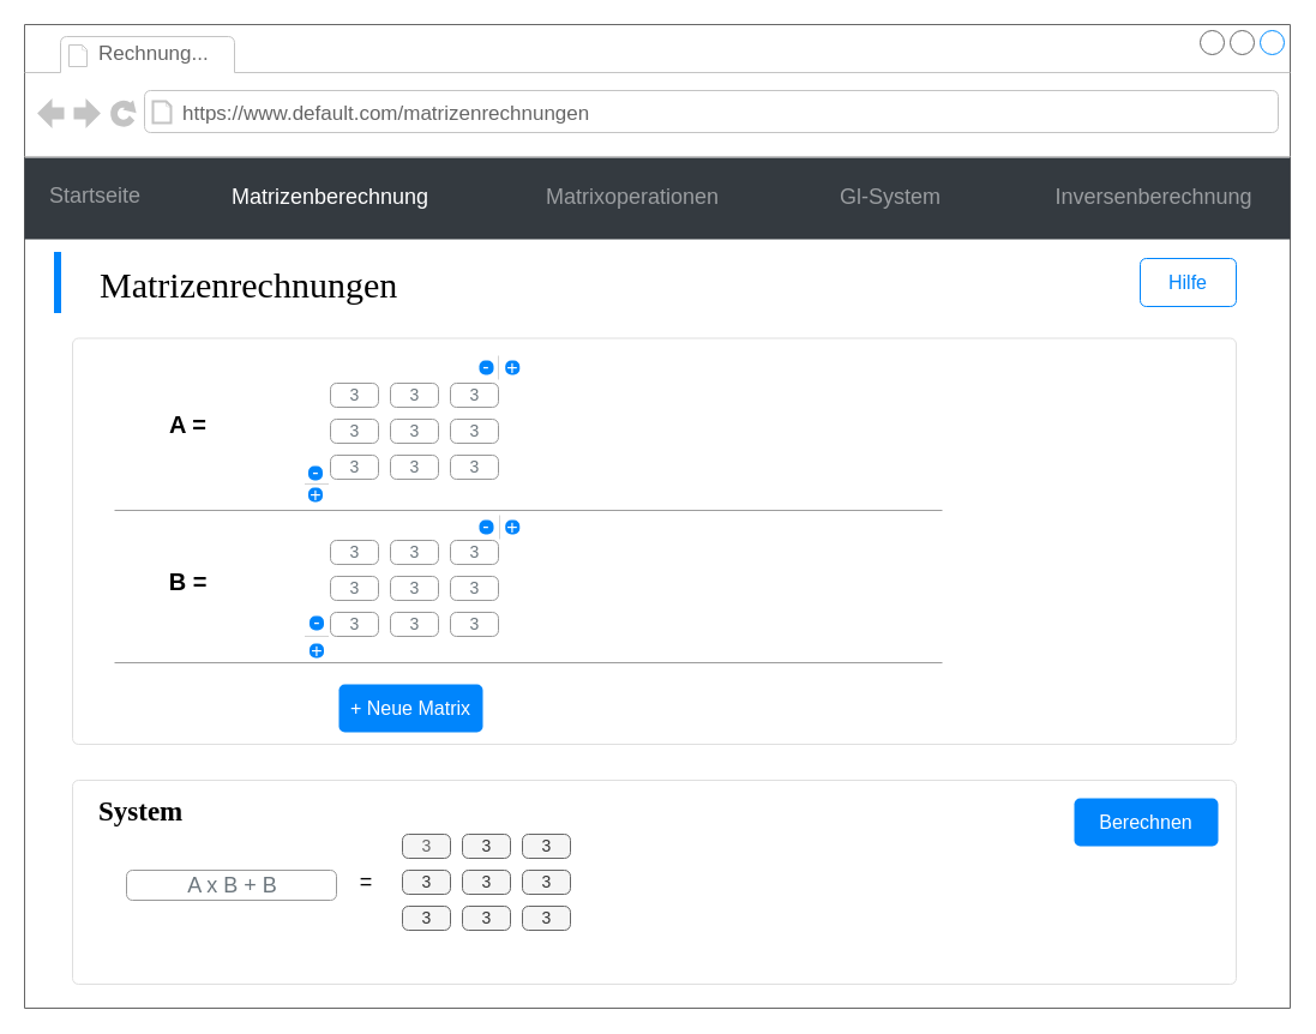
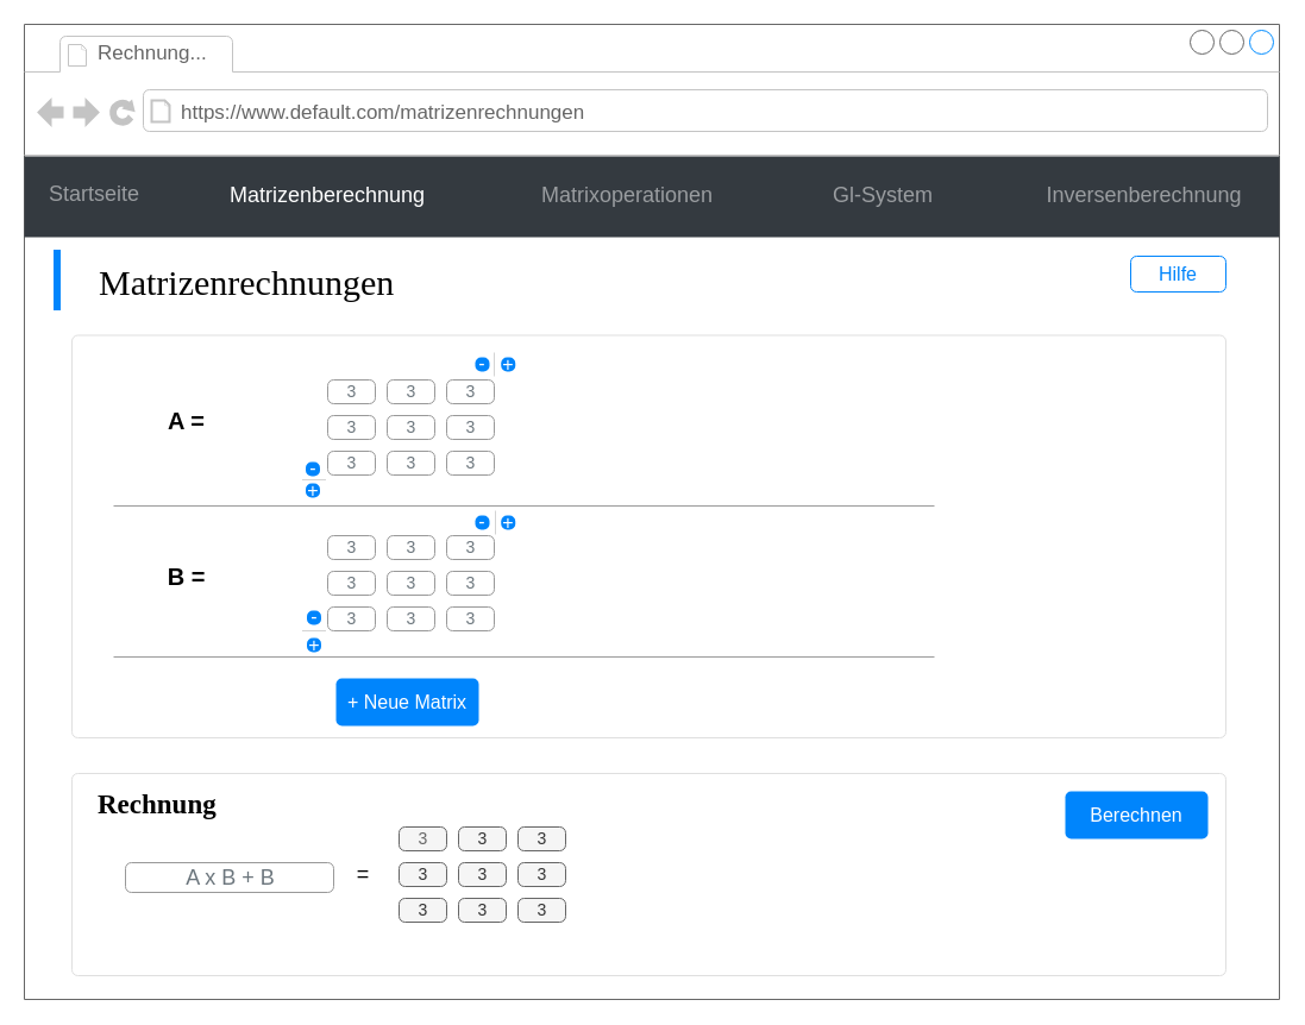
  <mxCell id="0" />
  <mxCell id="1" parent="0" />
  <mxCell id="2" value="" style="strokeWidth=1;shadow=0;dashed=0;align=left;html=1;shape=mxgraph.mockup.containers.browserWindow;rSize=0;strokeColor=#666666;mainText=,;recursiveResize=0;rounded=0;labelBackgroundColor=none;fontFamily=Verdana;fontSize=12;spacing=2;" parent="1" vertex="1"><mxGeometry x="20" y="20" width="1055" height="820" as="geometry" /></mxCell>
  <mxCell id="3" value="" style="html=1;shadow=0;dashed=0;shape=mxgraph.bootstrap.rrect;rSize=5;strokeColor=#DFDFDF;html=1;whiteSpace=wrap;fillColor=#ffffff;fontColor=#000000;verticalAlign=top;align=left;spacing=20;fontSize=14;" parent="2" vertex="1"><mxGeometry x="40" y="630" width="970" height="170" as="geometry" /></mxCell>
  <mxCell id="4" value="Rechnung..." style="strokeWidth=1;shadow=0;dashed=0;align=center;html=1;shape=mxgraph.mockup.containers.anchor;fontSize=17;fontColor=#666666;align=left;" parent="2" vertex="1"><mxGeometry x="60" y="12" width="110" height="26" as="geometry" /></mxCell>
  <mxCell id="5" value="&lt;div&gt;https://www.default.com/matrizenrechnungen&lt;/div&gt;" style="strokeWidth=1;shadow=0;dashed=0;align=center;html=1;shape=mxgraph.mockup.containers.anchor;rSize=0;fontSize=17;fontColor=#666666;align=left;" parent="2" vertex="1"><mxGeometry x="130" y="60" width="560" height="30" as="geometry" /></mxCell>
  <mxCell id="6" value="Matrizenrechnungen" style="text;html=1;points=[];align=left;verticalAlign=top;spacingTop=-4;fontSize=30;fontFamily=Verdana" parent="2" vertex="1"><mxGeometry x="61" y="197" width="340" height="50" as="geometry" /></mxCell>
- <mxCell id="7" value="&lt;font color=&quot;#0085fc&quot;&gt;Hilfe&lt;/font&gt;" style="html=1;shadow=0;dashed=0;shape=mxgraph.bootstrap.rrect;rSize=5;strokeColor=#0085FC;strokeWidth=1;fillColor=none;fontColor=#1CA5B8;whiteSpace=wrap;align=center;verticalAlign=middle;spacingLeft=0;fontStyle=0;fontSize=16;spacing=5;" parent="2" vertex="1"><mxGeometry x="930" y="195" width="80" height="40" as="geometry" /></mxCell>
+ <mxCell id="7" value="&lt;font color=&quot;#0085fc&quot;&gt;Hilfe&lt;/font&gt;" style="html=1;shadow=0;dashed=0;shape=mxgraph.bootstrap.rrect;rSize=5;strokeColor=#0085FC;strokeWidth=1;fillColor=none;fontColor=#1CA5B8;whiteSpace=wrap;align=center;verticalAlign=middle;spacingLeft=0;fontStyle=0;fontSize=16;spacing=5;" parent="2" vertex="1"><mxGeometry x="930" y="195" width="80" height="30" as="geometry" /></mxCell>
  <mxCell id="8" value="" style="html=1;shadow=0;dashed=0;shape=mxgraph.bootstrap.rrect;rSize=5;strokeColor=#DFDFDF;html=1;whiteSpace=wrap;fillColor=#ffffff;fontColor=#000000;verticalAlign=top;align=left;spacing=20;fontSize=14;" parent="2" vertex="1"><mxGeometry x="40" y="261.5" width="970" height="338.5" as="geometry" /></mxCell>
  <mxCell id="9" value="" style="rounded=0;whiteSpace=wrap;html=1;strokeColor=#0085FC;fontSize=14;fontColor=#0085FC;fillColor=#0085FC;" parent="2" vertex="1"><mxGeometry x="25" y="190" width="5" height="50" as="geometry" /></mxCell>
  <mxCell id="10" value="" style="group" parent="2" vertex="1" connectable="0"><mxGeometry x="85" y="278" width="327.75" height="117" as="geometry" /></mxCell>
  <mxCell id="11" value="" style="group" parent="10" vertex="1" connectable="0"><mxGeometry y="21" width="310" height="96" as="geometry" /></mxCell>
  <mxCell id="12" value="3" style="html=1;shadow=0;dashed=0;shape=mxgraph.bootstrap.rrect;rSize=5;fillColor=#ffffff;strokeColor=#999999;align=center;spacing=15;fontSize=14;fontColor=#6C767D;" parent="11" vertex="1"><mxGeometry x="170" width="40" height="20" as="geometry" /></mxCell>
  <mxCell id="13" value="3" style="html=1;shadow=0;dashed=0;shape=mxgraph.bootstrap.rrect;rSize=5;fillColor=#ffffff;strokeColor=#999999;align=center;spacing=15;fontSize=14;fontColor=#6C767D;" parent="11" vertex="1"><mxGeometry x="170" y="30" width="40" height="20" as="geometry" /></mxCell>
  <mxCell id="14" value="3" style="html=1;shadow=0;dashed=0;shape=mxgraph.bootstrap.rrect;rSize=5;fillColor=#ffffff;strokeColor=#999999;align=center;spacing=15;fontSize=14;fontColor=#6C767D;" parent="11" vertex="1"><mxGeometry x="170" y="60" width="40" height="20" as="geometry" /></mxCell>
  <mxCell id="15" value="3" style="html=1;shadow=0;dashed=0;shape=mxgraph.bootstrap.rrect;rSize=5;fillColor=#ffffff;strokeColor=#999999;align=center;spacing=15;fontSize=14;fontColor=#6C767D;" parent="11" vertex="1"><mxGeometry x="220" width="40" height="20" as="geometry" /></mxCell>
  <mxCell id="16" value="3" style="html=1;shadow=0;dashed=0;shape=mxgraph.bootstrap.rrect;rSize=5;fillColor=#ffffff;strokeColor=#999999;align=center;spacing=15;fontSize=14;fontColor=#6C767D;" parent="11" vertex="1"><mxGeometry x="220" y="60" width="40" height="20" as="geometry" /></mxCell>
  <mxCell id="17" value="3" style="html=1;shadow=0;dashed=0;shape=mxgraph.bootstrap.rrect;rSize=5;fillColor=#ffffff;strokeColor=#999999;align=center;spacing=15;fontSize=14;fontColor=#6C767D;" parent="11" vertex="1"><mxGeometry x="270" width="40" height="20" as="geometry" /></mxCell>
  <mxCell id="18" value="3" style="html=1;shadow=0;dashed=0;shape=mxgraph.bootstrap.rrect;rSize=5;fillColor=#ffffff;strokeColor=#999999;align=center;spacing=15;fontSize=14;fontColor=#6C767D;" parent="11" vertex="1"><mxGeometry x="270" y="30" width="40" height="20" as="geometry" /></mxCell>
  <mxCell id="19" value="3" style="html=1;shadow=0;dashed=0;shape=mxgraph.bootstrap.rrect;rSize=5;fillColor=#ffffff;strokeColor=#999999;align=center;spacing=15;fontSize=14;fontColor=#6C767D;" parent="11" vertex="1"><mxGeometry x="270" y="60" width="40" height="20" as="geometry" /></mxCell>
  <mxCell id="20" value="" style="group" parent="11" vertex="1" connectable="0"><mxGeometry y="19" width="260" height="31" as="geometry" /></mxCell>
  <mxCell id="21" value="A =" style="text;html=1;strokeColor=none;fillColor=none;align=center;verticalAlign=middle;whiteSpace=wrap;rounded=0;fontSize=20;fontColor=#000000;fontStyle=1" parent="20" vertex="1"><mxGeometry width="103" height="30" as="geometry" /></mxCell>
  <mxCell id="22" value="3" style="html=1;shadow=0;dashed=0;shape=mxgraph.bootstrap.rrect;rSize=5;fillColor=#ffffff;strokeColor=#999999;align=center;spacing=15;fontSize=14;fontColor=#6C767D;" parent="20" vertex="1"><mxGeometry x="220" y="11" width="40" height="20" as="geometry" /></mxCell>
  <mxCell id="23" value="&amp;nbsp;+&amp;nbsp;" style="html=1;shadow=0;dashed=0;shape=mxgraph.bootstrap.rrect;rSize=5;strokeColor=none;strokeWidth=1;fillColor=#0085FC;fontColor=#FFFFFF;whiteSpace=wrap;align=center;verticalAlign=middle;spacingLeft=0;fontStyle=0;fontSize=16;spacing=5;rotation=0;labelPosition=center;verticalLabelPosition=middle;" parent="10" vertex="1"><mxGeometry x="315.75" y="2" width="12" height="12" as="geometry" /></mxCell>
  <mxCell id="24" value="" style="endArrow=none;html=1;rounded=0;strokeColor=#D4D4D4;exitX=0.5;exitY=0;exitDx=0;exitDy=0;entryX=0.5;entryY=1;entryDx=0;entryDy=0;" edge="1" parent="10"><mxGeometry width="50" height="50" relative="1" as="geometry"><mxPoint x="310.0" y="-2" as="sourcePoint" /><mxPoint x="310.0" y="18" as="targetPoint" /></mxGeometry></mxCell>
  <mxCell id="25" value="" style="endArrow=none;html=1;rounded=0;strokeColor=#9C9C9C;movable=1;resizable=1;rotatable=1;deletable=1;editable=1;connectable=1;" parent="2" edge="1"><mxGeometry width="50" height="50" relative="1" as="geometry"><mxPoint x="75" y="405" as="sourcePoint" /><mxPoint x="765" y="405" as="targetPoint" /></mxGeometry></mxCell>
  <mxCell id="26" value="+ Neue Matrix" style="html=1;shadow=0;dashed=0;shape=mxgraph.bootstrap.rrect;rSize=5;strokeColor=none;strokeWidth=1;fillColor=#0085FC;fontColor=#FFFFFF;whiteSpace=wrap;align=center;verticalAlign=middle;spacingLeft=0;fontStyle=0;fontSize=16;spacing=5;" parent="2" vertex="1"><mxGeometry x="262" y="550" width="120" height="40" as="geometry" /></mxCell>
  <mxCell id="27" value="" style="endArrow=none;html=1;rounded=0;strokeColor=#9C9C9C;movable=1;resizable=1;rotatable=1;deletable=1;editable=1;connectable=1;" parent="2" edge="1"><mxGeometry width="50" height="50" relative="1" as="geometry"><mxPoint x="75" y="532" as="sourcePoint" /><mxPoint x="765" y="532" as="targetPoint" /></mxGeometry></mxCell>
- <mxCell id="28" value="System" style="text;html=1;points=[];align=left;verticalAlign=top;spacingTop=-4;fontSize=23;fontFamily=Verdana;fontStyle=1" parent="2" vertex="1"><mxGeometry x="60" y="640" width="159" height="50" as="geometry" /></mxCell>
+ <mxCell id="28" value="Rechnung" style="text;html=1;points=[];align=left;verticalAlign=top;spacingTop=-4;fontSize=23;fontFamily=Verdana;fontStyle=1" parent="2" vertex="1"><mxGeometry x="60" y="640" width="159" height="50" as="geometry" /></mxCell>
  <mxCell id="29" value="Berechnen" style="html=1;shadow=0;dashed=0;shape=mxgraph.bootstrap.rrect;rSize=5;strokeColor=none;strokeWidth=1;fillColor=#0085FC;fontColor=#FFFFFF;whiteSpace=wrap;align=center;verticalAlign=middle;spacingLeft=0;fontStyle=0;fontSize=16;spacing=5;" parent="2" vertex="1"><mxGeometry x="875" y="645" width="120" height="40" as="geometry" /></mxCell>
  <mxCell id="30" value="" style="group" parent="2" vertex="1" connectable="0"><mxGeometry x="85" y="409" width="322" height="117" as="geometry" /></mxCell>
  <mxCell id="31" value="" style="group" parent="30" vertex="1" connectable="0"><mxGeometry y="21" width="310" height="80" as="geometry" /></mxCell>
  <mxCell id="32" value="3" style="html=1;shadow=0;dashed=0;shape=mxgraph.bootstrap.rrect;rSize=5;fillColor=#ffffff;strokeColor=#999999;align=center;spacing=15;fontSize=14;fontColor=#6C767D;" parent="31" vertex="1"><mxGeometry x="170" width="40" height="20" as="geometry" /></mxCell>
  <mxCell id="33" value="3" style="html=1;shadow=0;dashed=0;shape=mxgraph.bootstrap.rrect;rSize=5;fillColor=#ffffff;strokeColor=#999999;align=center;spacing=15;fontSize=14;fontColor=#6C767D;" parent="31" vertex="1"><mxGeometry x="170" y="30" width="40" height="20" as="geometry" /></mxCell>
  <mxCell id="34" value="3" style="html=1;shadow=0;dashed=0;shape=mxgraph.bootstrap.rrect;rSize=5;fillColor=#ffffff;strokeColor=#999999;align=center;spacing=15;fontSize=14;fontColor=#6C767D;" parent="31" vertex="1"><mxGeometry x="170" y="60" width="40" height="20" as="geometry" /></mxCell>
  <mxCell id="35" value="3" style="html=1;shadow=0;dashed=0;shape=mxgraph.bootstrap.rrect;rSize=5;fillColor=#ffffff;strokeColor=#999999;align=center;spacing=15;fontSize=14;fontColor=#6C767D;" parent="31" vertex="1"><mxGeometry x="220" width="40" height="20" as="geometry" /></mxCell>
  <mxCell id="36" value="3" style="html=1;shadow=0;dashed=0;shape=mxgraph.bootstrap.rrect;rSize=5;fillColor=#ffffff;strokeColor=#999999;align=center;spacing=15;fontSize=14;fontColor=#6C767D;" parent="31" vertex="1"><mxGeometry x="220" y="60" width="40" height="20" as="geometry" /></mxCell>
  <mxCell id="37" value="3" style="html=1;shadow=0;dashed=0;shape=mxgraph.bootstrap.rrect;rSize=5;fillColor=#ffffff;strokeColor=#999999;align=center;spacing=15;fontSize=14;fontColor=#6C767D;" parent="31" vertex="1"><mxGeometry x="270" width="40" height="20" as="geometry" /></mxCell>
  <mxCell id="38" value="3" style="html=1;shadow=0;dashed=0;shape=mxgraph.bootstrap.rrect;rSize=5;fillColor=#ffffff;strokeColor=#999999;align=center;spacing=15;fontSize=14;fontColor=#6C767D;" parent="31" vertex="1"><mxGeometry x="270" y="30" width="40" height="20" as="geometry" /></mxCell>
  <mxCell id="39" value="3" style="html=1;shadow=0;dashed=0;shape=mxgraph.bootstrap.rrect;rSize=5;fillColor=#ffffff;strokeColor=#999999;align=center;spacing=15;fontSize=14;fontColor=#6C767D;" parent="31" vertex="1"><mxGeometry x="270" y="60" width="40" height="20" as="geometry" /></mxCell>
  <mxCell id="40" value="" style="group" parent="31" vertex="1" connectable="0"><mxGeometry y="19" width="260" height="31" as="geometry" /></mxCell>
  <mxCell id="41" value="B =" style="text;html=1;strokeColor=none;fillColor=none;align=center;verticalAlign=middle;whiteSpace=wrap;rounded=0;fontSize=20;fontColor=#000000;fontStyle=1" parent="40" vertex="1"><mxGeometry width="103" height="30" as="geometry" /></mxCell>
  <mxCell id="42" value="3" style="html=1;shadow=0;dashed=0;shape=mxgraph.bootstrap.rrect;rSize=5;fillColor=#ffffff;strokeColor=#999999;align=center;spacing=15;fontSize=14;fontColor=#6C767D;" parent="40" vertex="1"><mxGeometry x="220" y="11" width="40" height="20" as="geometry" /></mxCell>
  <mxCell id="43" value="" style="group" parent="2" vertex="1" connectable="0"><mxGeometry x="145" y="675" width="310" height="80" as="geometry" /></mxCell>
  <mxCell id="44" value="&lt;font color=&quot;#666666&quot;&gt;3&lt;/font&gt;" style="html=1;shadow=0;dashed=0;shape=mxgraph.bootstrap.rrect;rSize=5;fillColor=#f5f5f5;strokeColor=#666666;align=center;spacing=15;fontSize=14;fontColor=#333333;" parent="43" vertex="1"><mxGeometry x="170" width="40" height="20" as="geometry" /></mxCell>
  <mxCell id="45" value="3" style="html=1;shadow=0;dashed=0;shape=mxgraph.bootstrap.rrect;rSize=5;fillColor=#f5f5f5;strokeColor=#666666;align=center;spacing=15;fontSize=14;fontColor=#333333;" parent="43" vertex="1"><mxGeometry x="170" y="30" width="40" height="20" as="geometry" /></mxCell>
  <mxCell id="46" value="3" style="html=1;shadow=0;dashed=0;shape=mxgraph.bootstrap.rrect;rSize=5;fillColor=#f5f5f5;strokeColor=#666666;align=center;spacing=15;fontSize=14;fontColor=#333333;" parent="43" vertex="1"><mxGeometry x="170" y="60" width="40" height="20" as="geometry" /></mxCell>
  <mxCell id="47" value="3" style="html=1;shadow=0;dashed=0;shape=mxgraph.bootstrap.rrect;rSize=5;fillColor=#f5f5f5;strokeColor=#666666;align=center;spacing=15;fontSize=14;fontColor=#333333;" parent="43" vertex="1"><mxGeometry x="220" width="40" height="20" as="geometry" /></mxCell>
  <mxCell id="48" value="3" style="html=1;shadow=0;dashed=0;shape=mxgraph.bootstrap.rrect;rSize=5;fillColor=#f5f5f5;strokeColor=#666666;align=center;spacing=15;fontSize=14;fontColor=#333333;" parent="43" vertex="1"><mxGeometry x="220" y="60" width="40" height="20" as="geometry" /></mxCell>
  <mxCell id="49" value="3" style="html=1;shadow=0;dashed=0;shape=mxgraph.bootstrap.rrect;rSize=5;fillColor=#f5f5f5;strokeColor=#666666;align=center;spacing=15;fontSize=14;fontColor=#333333;" parent="43" vertex="1"><mxGeometry x="270" width="40" height="20" as="geometry" /></mxCell>
  <mxCell id="50" value="3" style="html=1;shadow=0;dashed=0;shape=mxgraph.bootstrap.rrect;rSize=5;fillColor=#f5f5f5;strokeColor=#666666;align=center;spacing=15;fontSize=14;fontColor=#333333;" parent="43" vertex="1"><mxGeometry x="270" y="30" width="40" height="20" as="geometry" /></mxCell>
  <mxCell id="51" value="3" style="html=1;shadow=0;dashed=0;shape=mxgraph.bootstrap.rrect;rSize=5;fillColor=#f5f5f5;strokeColor=#666666;align=center;spacing=15;fontSize=14;fontColor=#333333;" parent="43" vertex="1"><mxGeometry x="270" y="60" width="40" height="20" as="geometry" /></mxCell>
  <mxCell id="52" value="3" style="html=1;shadow=0;dashed=0;shape=mxgraph.bootstrap.rrect;rSize=5;fillColor=#f5f5f5;strokeColor=#666666;align=center;spacing=15;fontSize=14;fontColor=#333333;" parent="43" vertex="1"><mxGeometry x="220" y="30" width="40" height="20" as="geometry" /></mxCell>
  <mxCell id="53" value="&lt;font style=&quot;&quot;&gt;&lt;font style=&quot;font-size: 18px;&quot;&gt;A x B + B&lt;/font&gt;&lt;br&gt;&lt;/font&gt;" style="html=1;shadow=0;dashed=0;shape=mxgraph.bootstrap.rrect;rSize=5;fillColor=#ffffff;strokeColor=#999999;align=center;spacing=15;fontSize=14;fontColor=#6C767D;" parent="43" vertex="1"><mxGeometry x="-60" y="30" width="175" height="25" as="geometry" /></mxCell>
  <mxCell id="54" value="=" style="text;html=1;strokeColor=none;fillColor=none;align=center;verticalAlign=middle;whiteSpace=wrap;rounded=0;fontSize=18;" parent="2" vertex="1"><mxGeometry x="255" y="700" width="60" height="30" as="geometry" /></mxCell>
  <mxCell id="55" value="-" style="html=1;shadow=0;dashed=0;shape=mxgraph.bootstrap.rrect;rSize=5;strokeColor=none;strokeWidth=1;fillColor=#0085FC;fontColor=#FFFFFF;whiteSpace=wrap;align=center;verticalAlign=middle;spacingLeft=0;fontStyle=0;fontSize=16;spacing=5;rotation=0;labelPosition=center;verticalLabelPosition=middle;spacingTop=-3;" parent="2" vertex="1"><mxGeometry x="379" y="280" width="12" height="12" as="geometry" /></mxCell>
  <mxCell id="56" value="-" style="html=1;shadow=0;dashed=0;shape=mxgraph.bootstrap.rrect;rSize=5;strokeColor=none;strokeWidth=1;fillColor=#0085FC;fontColor=#FFFFFF;whiteSpace=wrap;align=center;verticalAlign=middle;spacingLeft=0;fontStyle=0;fontSize=16;spacing=5;rotation=0;labelPosition=center;verticalLabelPosition=middle;spacingTop=-3;" parent="2" vertex="1"><mxGeometry x="236.5" y="368" width="12" height="12" as="geometry" /></mxCell>
  <mxCell id="57" value="&amp;nbsp;+&amp;nbsp;" style="html=1;shadow=0;dashed=0;shape=mxgraph.bootstrap.rrect;rSize=5;strokeColor=none;strokeWidth=1;fillColor=#0085FC;fontColor=#FFFFFF;whiteSpace=wrap;align=center;verticalAlign=middle;spacingLeft=0;fontStyle=0;fontSize=16;spacing=5;rotation=0;labelPosition=center;verticalLabelPosition=middle;" parent="2" vertex="1"><mxGeometry x="236.5" y="386" width="12" height="12" as="geometry" /></mxCell>
  <mxCell id="58" value="&amp;nbsp;+&amp;nbsp;" style="html=1;shadow=0;dashed=0;shape=mxgraph.bootstrap.rrect;rSize=5;strokeColor=none;strokeWidth=1;fillColor=#0085FC;fontColor=#FFFFFF;whiteSpace=wrap;align=center;verticalAlign=middle;spacingLeft=0;fontStyle=0;fontSize=16;spacing=5;rotation=0;labelPosition=center;verticalLabelPosition=middle;" parent="2" vertex="1"><mxGeometry x="400.75" y="413" width="12" height="12" as="geometry" /></mxCell>
  <mxCell id="59" value="" style="endArrow=none;html=1;rounded=0;strokeColor=#D4D4D4;exitX=0.5;exitY=0;exitDx=0;exitDy=0;entryX=0.5;entryY=1;entryDx=0;entryDy=0;" edge="1" parent="2"><mxGeometry width="50" height="50" relative="1" as="geometry"><mxPoint x="233.5" y="383" as="sourcePoint" /><mxPoint x="253.5" y="383" as="targetPoint" /></mxGeometry></mxCell>
  <mxCell id="60" value="" style="endArrow=none;html=1;rounded=0;strokeColor=#D4D4D4;exitX=0.5;exitY=0;exitDx=0;exitDy=0;entryX=0.5;entryY=1;entryDx=0;entryDy=0;" edge="1" parent="2"><mxGeometry width="50" height="50" relative="1" as="geometry"><mxPoint x="396.0" y="409" as="sourcePoint" /><mxPoint x="396.0" y="429" as="targetPoint" /></mxGeometry></mxCell>
  <mxCell id="61" value="-" style="html=1;shadow=0;dashed=0;shape=mxgraph.bootstrap.rrect;rSize=5;strokeColor=none;strokeWidth=1;fillColor=#0085FC;fontColor=#FFFFFF;whiteSpace=wrap;align=center;verticalAlign=middle;spacingLeft=0;fontStyle=0;fontSize=16;spacing=5;rotation=0;labelPosition=center;verticalLabelPosition=middle;spacingTop=-3;" parent="2" vertex="1"><mxGeometry x="379" y="413" width="12" height="12" as="geometry" /></mxCell>
  <mxCell id="62" value="" style="endArrow=none;html=1;rounded=0;strokeColor=#D4D4D4;exitX=0.5;exitY=0;exitDx=0;exitDy=0;entryX=0.5;entryY=1;entryDx=0;entryDy=0;" edge="1" parent="2"><mxGeometry width="50" height="50" relative="1" as="geometry"><mxPoint x="233.5" y="510" as="sourcePoint" /><mxPoint x="253.5" y="510" as="targetPoint" /></mxGeometry></mxCell>
  <mxCell id="63" value="-" style="html=1;shadow=0;dashed=0;shape=mxgraph.bootstrap.rrect;rSize=5;strokeColor=none;strokeWidth=1;fillColor=#0085FC;fontColor=#FFFFFF;whiteSpace=wrap;align=center;verticalAlign=middle;spacingLeft=0;fontStyle=0;fontSize=16;spacing=5;rotation=0;labelPosition=center;verticalLabelPosition=middle;spacingTop=-3;" parent="2" vertex="1"><mxGeometry x="237.5" y="493" width="12" height="12" as="geometry" /></mxCell>
  <mxCell id="64" value="" style="html=1;shadow=0;dashed=0;fillColor=#343A40;strokeColor=none;fontSize=18;fontColor=#ffffff;align=left;spacing=15;" parent="1" vertex="1"><mxGeometry x="20" y="131" width="1055" height="68" as="geometry" /></mxCell>
  <mxCell id="65" value="Startseite" style="fillColor=none;strokeColor=none;fontSize=18;fontColor=#9A9DA0;align=center;" parent="64" vertex="1"><mxGeometry width="70" height="40" relative="1" as="geometry"><mxPoint x="24" y="10" as="offset" /></mxGeometry></mxCell>
  <mxCell id="66" value="Matrizenberechnung" style="fillColor=none;strokeColor=none;fontSize=18;fontColor=#FFFFFF;align=center;" parent="64" vertex="1"><mxGeometry width="70" height="40" relative="1" as="geometry"><mxPoint x="220" y="11" as="offset" /></mxGeometry></mxCell>
  <mxCell id="67" value="Matrixoperationen" style="fillColor=none;strokeColor=none;fontSize=18;fontColor=#9A9DA0;align=center;spacingRight=0;" parent="64" vertex="1"><mxGeometry width="80" height="40" relative="1" as="geometry"><mxPoint x="467" y="11" as="offset" /></mxGeometry></mxCell>
  <mxCell id="68" value="Gl-System" style="fillColor=none;strokeColor=none;fontSize=18;fontColor=#9A9DA0;align=center;" parent="64" vertex="1"><mxGeometry width="80" height="40" relative="1" as="geometry"><mxPoint x="682" y="11" as="offset" /></mxGeometry></mxCell>
  <mxCell id="69" value="Inversenberechnung" style="fillColor=none;strokeColor=none;fontSize=18;fontColor=#9A9DA0;align=center;" parent="64" vertex="1"><mxGeometry x="901.271" y="11" width="80.381" height="40" as="geometry" /></mxCell>
  <mxCell id="70" value="&amp;nbsp;+&amp;nbsp;" style="html=1;shadow=0;dashed=0;shape=mxgraph.bootstrap.rrect;rSize=5;strokeColor=none;strokeWidth=1;fillColor=#0085FC;fontColor=#FFFFFF;whiteSpace=wrap;align=center;verticalAlign=middle;spacingLeft=0;fontStyle=0;fontSize=16;spacing=5;rotation=0;labelPosition=center;verticalLabelPosition=middle;" parent="1" vertex="1"><mxGeometry x="257.5" y="536" width="12" height="12" as="geometry" /></mxCell>
